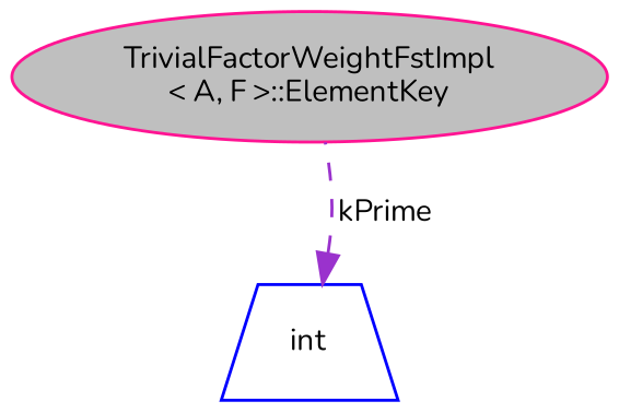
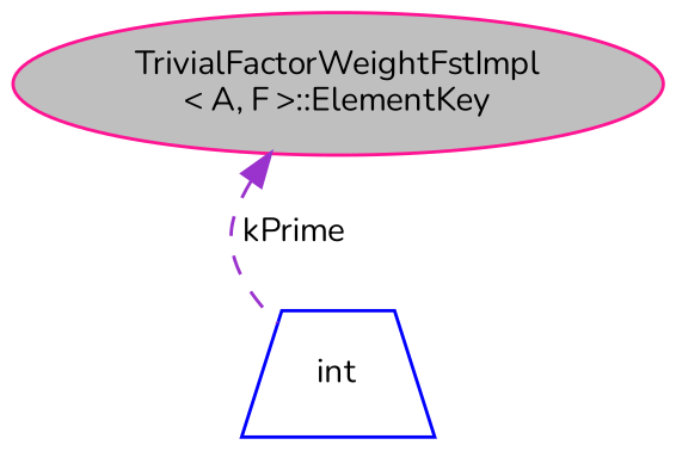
  digraph {
    fontname=Nunito
    node [fontname=Nunito fontsize=10 style=filled]
    n1 [color=deeppink fillcolor=grey75 fontcolor=black height=0.2 label="TrivialFactorWeightFstImpl\l\< A, F \>::ElementKey" shape=ellipse width=0.4]
    n2 [color=blue fillcolor=white height=0.2 label=int shape=trapezium width=0.4]
-   n2 -> n1 [color=darkorchid3 dir=back fontname=Nunito fontsize=10 label=" kPrime" labelfontname=Helvetica labelfontsize=10 style=dashed]
+   n1 -> n2 [color=darkorchid3 dir=back fontname=Nunito fontsize=10 label=" kPrime" labelfontname=Helvetica labelfontsize=10 style=dashed]
  }
